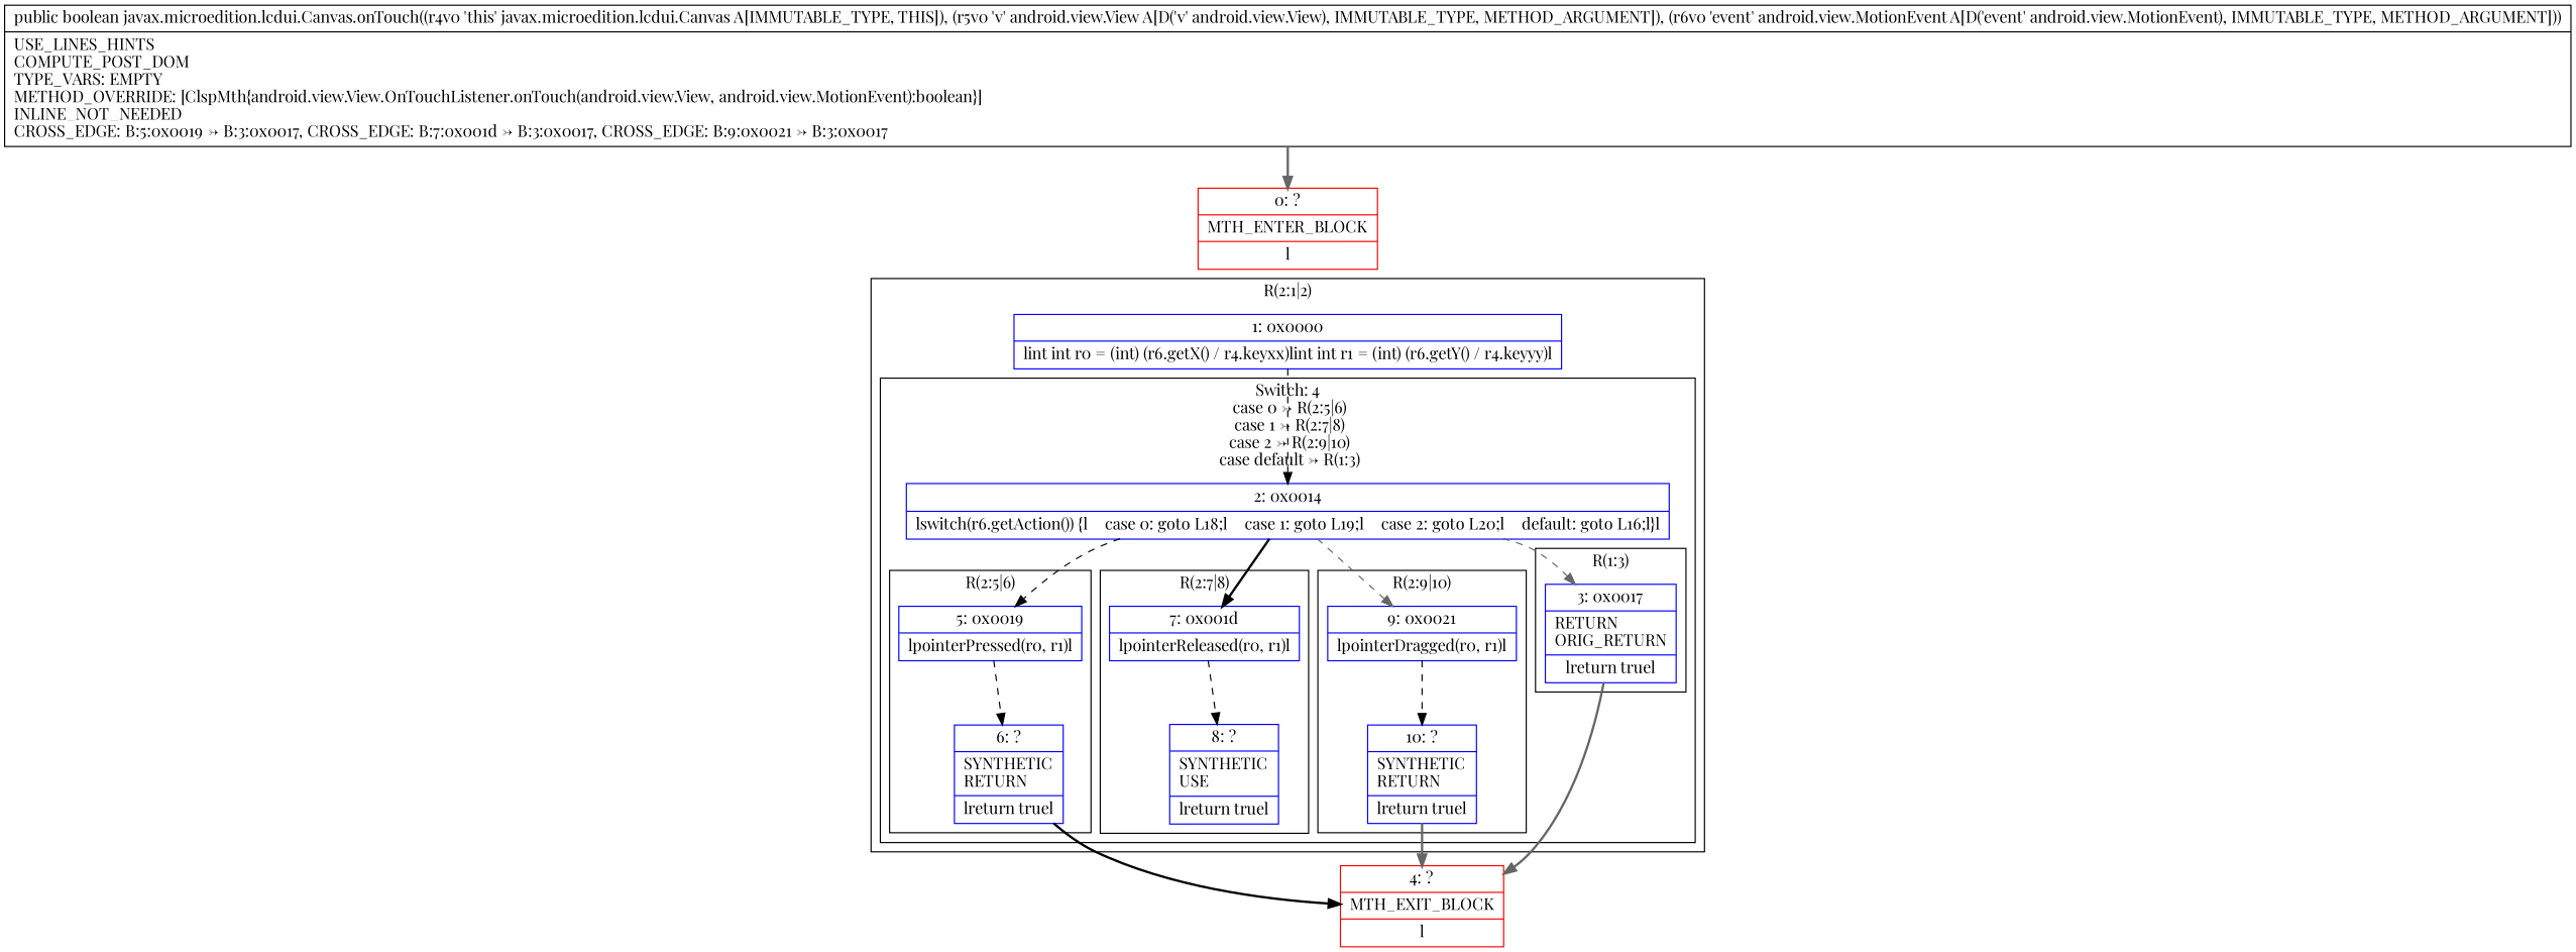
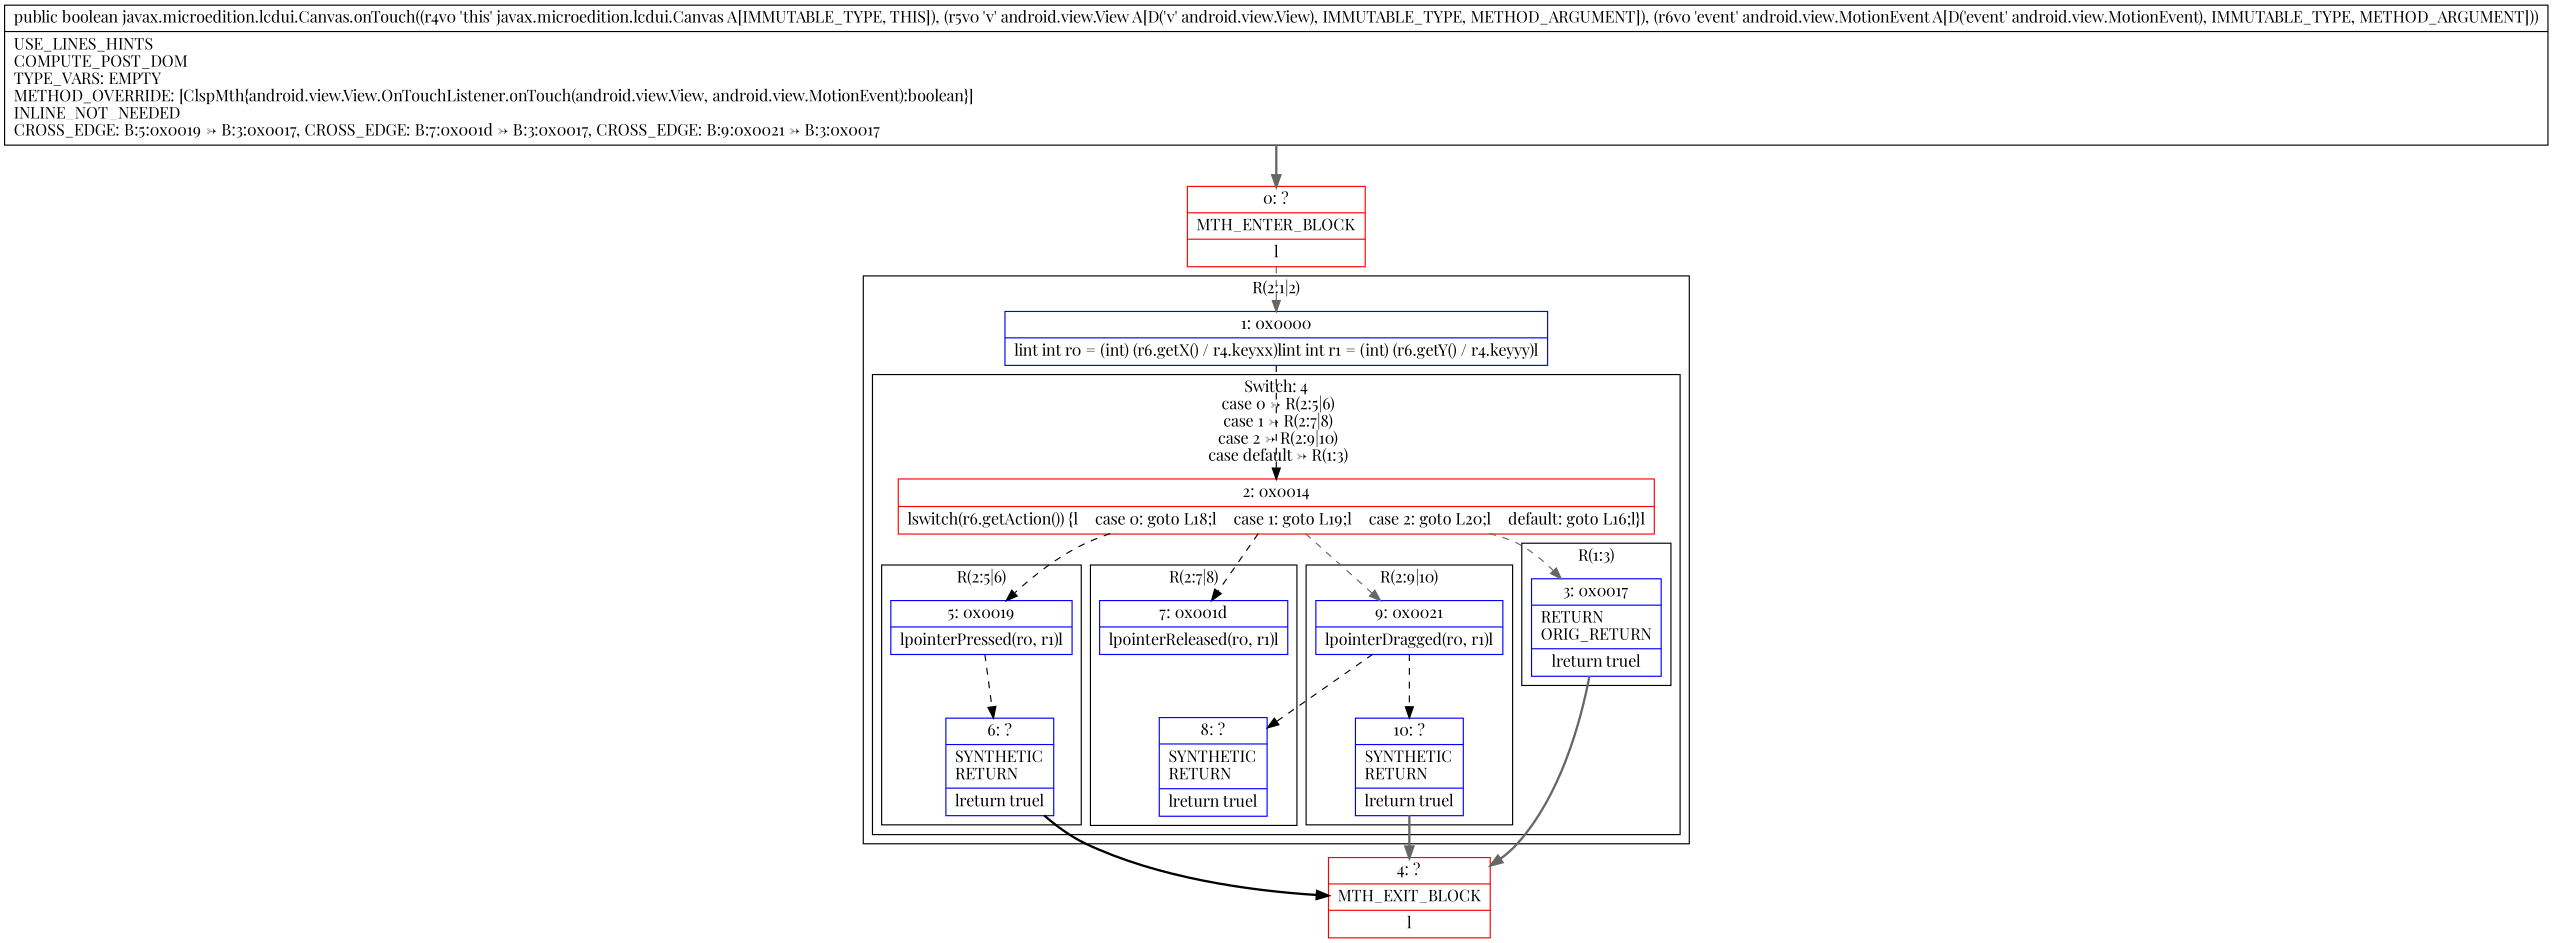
  digraph {
    fontname="Playfair Display"
    node [color=blue fontname="Playfair Display" shape=record]
    edge [color=black fontname="Playfair Display" style=dashed]
    n1 [label="{5\:\ 0x0019|lpointerPressed(r0, r1)l}"]
    n2 [label="{6\:\ ?|SYNTHETIC\lRETURN\l|lreturn truel}"]
    n3 [label="{7\:\ 0x001d|lpointerReleased(r0, r1)l}"]
-   n4 [label="{8\:\ ?|SYNTHETIC\lUSE\l|lreturn truel}"]
+   n4 [label="{8\:\ ?|SYNTHETIC\lRETURN\l|lreturn truel}"]
    n5 [label="{9\:\ 0x0021|lpointerDragged(r0, r1)l}"]
    n6 [label="{10\:\ ?|SYNTHETIC\lRETURN\l|lreturn truel}"]
    n7 [label="{3\:\ 0x0017|RETURN\lORIG_RETURN\l|lreturn truel}"]
-   n8 [label="{2\:\ 0x0014|lswitch(r6.getAction()) \{l    case 0: goto L18;l    case 1: goto L19;l    case 2: goto L20;l    default: goto L16;l\}l}"]
+   n8 [color=red label="{2\:\ 0x0014|lswitch(r6.getAction()) \{l    case 0: goto L18;l    case 1: goto L19;l    case 2: goto L20;l    default: goto L16;l\}l}"]
    n9 [label="{1\:\ 0x0000|lint int r0 = (int) (r6.getX() \/ r4.keyxx)lint int r1 = (int) (r6.getY() \/ r4.keyyy)l}"]
    n10 [color=red label="{4\:\ ?|MTH_EXIT_BLOCK\l|l}"]
    n11 [color=red label="{0\:\ ?|MTH_ENTER_BLOCK\l|l}"]
    n12 [label="{public boolean javax.microedition.lcdui.Canvas.onTouch((r4v0 'this' javax.microedition.lcdui.Canvas A[IMMUTABLE_TYPE, THIS]), (r5v0 'v' android.view.View A[D('v' android.view.View), IMMUTABLE_TYPE, METHOD_ARGUMENT]), (r6v0 'event' android.view.MotionEvent A[D('event' android.view.MotionEvent), IMMUTABLE_TYPE, METHOD_ARGUMENT]))  | USE_LINES_HINTS\lCOMPUTE_POST_DOM\lTYPE_VARS: EMPTY\lMETHOD_OVERRIDE: [ClspMth\{android.view.View.OnTouchListener.onTouch(android.view.View, android.view.MotionEvent):boolean\}]\lINLINE_NOT_NEEDED\lCROSS_EDGE: B:5:0x0019 \-\> B:3:0x0017, CROSS_EDGE: B:7:0x001d \-\> B:3:0x0017, CROSS_EDGE: B:9:0x0021 \-\> B:3:0x0017\l}" color=""]
    subgraph cluster_1 {
      label="R(2:1|2)"
      n9
      subgraph cluster_2 {
        label="Switch: 4\n case 0 -> R(2:5|6)\n case 1 -> R(2:7|8)\n case 2 -> R(2:9|10)\n case default -> R(1:3)"
        n8
        subgraph cluster_3 {
          label="R(2:5|6)"
          n1
          n2
        }
        subgraph cluster_4 {
          label="R(2:7|8)"
          n3
          n4
        }
        subgraph cluster_5 {
          label="R(2:9|10)"
          n5
          n6
        }
        subgraph cluster_6 {
          label="R(1:3)"
          n7
        }
      }
    }
    n1 -> n2
    n2 -> n10 [style=bold]
-   n3 -> n4
+   n5 -> n4
    n5 -> n6
    n6 -> n10 [color=gray40 style=bold]
    n7 -> n10 [color=gray40 style=bold]
    n8 -> n1
-   n8 -> n3 [style=bold]
+   n8 -> n3
    n8 -> n5 [color=gray40]
    n8 -> n7 [color=gray40]
    n9 -> n8
+   n11 -> n9 [color=gray40]
    n12 -> n11 [color=gray40 style=bold]
  }
